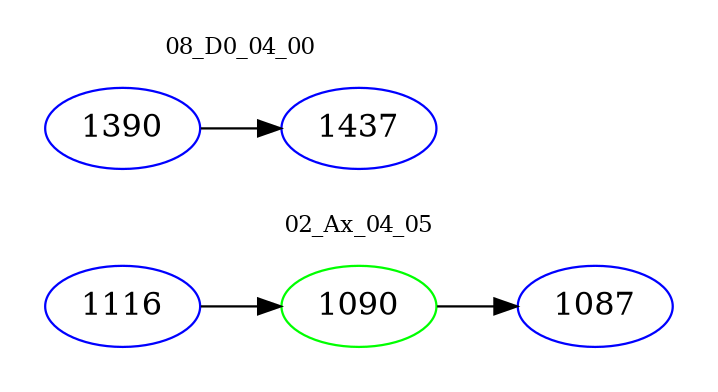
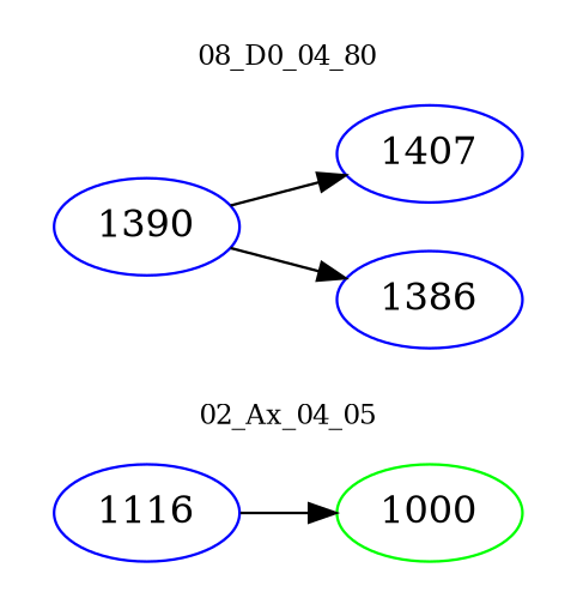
  digraph {
    rankdir=LR
    node [color=blue]
    edge [color=black]
-   n1 [color=green label=1090]
-   n2 [label=1087]
+   n1 [color=green label=1000]
    n3 [label=1116]
    n4 [label=1390]
-   n6 [label=1437]
+   n5 [label=1386]
+   n6 [label=1407]
    subgraph cluster_1 {
      color=white
      fontsize=10
      label="02_Ax_04_05"
      n1
-     n2
      n3
    }
    subgraph cluster_2 {
      color=white
      fontsize=10
-     label="08_D0_04_00"
+     label="08_D0_04_80"
      n4
+     n5
      n6
    }
-   n1 -> n2
    n3 -> n1
+   n4 -> n5
    n4 -> n6
  }
